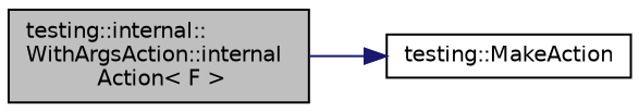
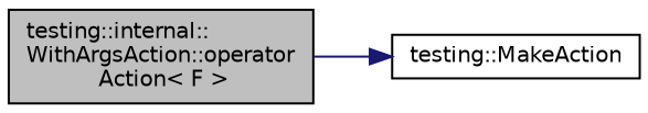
  digraph {
    rankdir=LR
    node [color=black fontname=Helvetica fontsize=10 shape=record style=filled]
-   n1 [fillcolor=grey75 fontcolor=black height=0.2 label="testing::internal::\lWithArgsAction::internal\l Action\< F \>" width=0.4]
+   n1 [fillcolor=grey75 fontcolor=black height=0.2 label="testing::internal::\lWithArgsAction::operator\l Action\< F \>" width=0.4]
    n2 [fillcolor=white height=0.2 label="testing::MakeAction" width=0.4]
    n1 -> n2 [color=midnightblue fontname=Helvetica fontsize=10 labelfontname=Helvetica labelfontsize=10 style=solid]
  }
